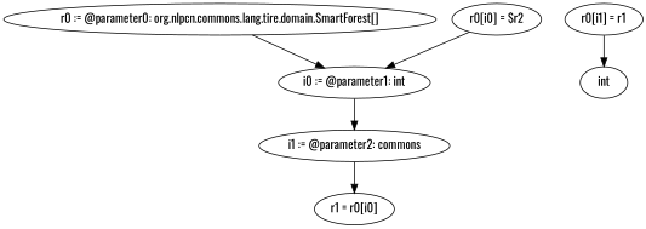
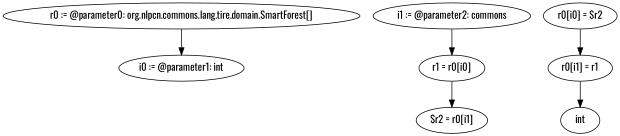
  digraph {
    fontname=Oswald
    node [fontname=Oswald]
    edge [fontname=Oswald]
    "r0 := @parameter0: org.nlpcn.commons.lang.tire.domain.SmartForest[]"
    "i0 := @parameter1: int"
    n3 [label="i1 := @parameter2: commons"]
    "r1 = r0[i0]"
+   "$r2 = r0[i1]"
    "r0[i0] = $r2"
    "r0[i1] = r1"
    n8 [label=int]
    "r0 := @parameter0: org.nlpcn.commons.lang.tire.domain.SmartForest[]" -> "i0 := @parameter1: int"
-   "i0 := @parameter1: int" -> n3
    n3 -> "r1 = r0[i0]"
-   "r0[i0] = $r2" -> "i0 := @parameter1: int"
+   "r1 = r0[i0]" -> "$r2 = r0[i1]"
+   "r0[i0] = $r2" -> "r0[i1] = r1"
    "r0[i1] = r1" -> n8
  }
